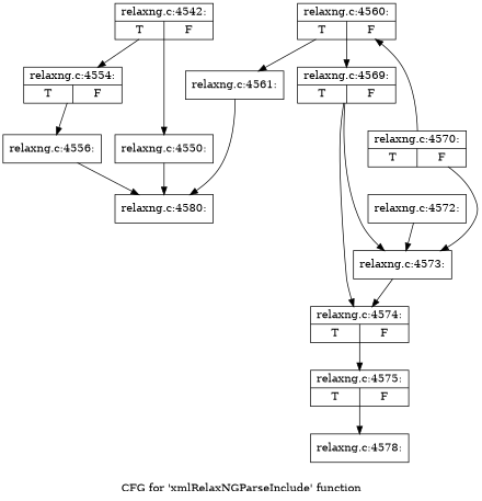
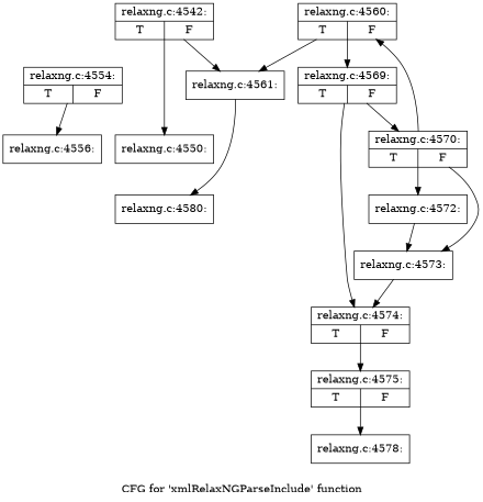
  digraph {
    label="CFG for 'xmlRelaxNGParseInclude' function"
    node [shape=record]
    n1 [label="{relaxng.c:4542:|{<s0>T|<s1>F}}"]
    n2 [label="{relaxng.c:4550:}"]
    n3 [label="{relaxng.c:4554:|{<s0>T|<s1>F}}"]
    n4 [label="{relaxng.c:4580:}"]
    n5 [label="{relaxng.c:4556:}"]
    n6 [label="{relaxng.c:4560:|{<s0>T|<s1>F}}"]
    n7 [label="{relaxng.c:4569:|{<s0>T|<s1>F}}"]
    n8 [label="{relaxng.c:4561:}"]
    n9 [label="{relaxng.c:4570:|{<s0>T|<s1>F}}"]
    n10 [label="{relaxng.c:4574:|{<s0>T|<s1>F}}"]
    n11 [label="{relaxng.c:4572:}"]
    n12 [label="{relaxng.c:4573:}"]
    n13 [label="{relaxng.c:4575:|{<s0>T|<s1>F}}"]
    n14 [label="{relaxng.c:4578:}"]
    n1 -> n2
-   n1 -> n3
-   n2 -> n4
+   n1 -> n8
    n3 -> n5
-   n5 -> n4
    n6 -> n7
    n6 -> n8
-   n7 -> n12
+   n7 -> n9
    n7 -> n10
    n8 -> n4
    n9 -> n6
+   n9 -> n11
    n9 -> n12
    n10 -> n13
    n11 -> n12
    n12 -> n10
    n13 -> n14
  }
